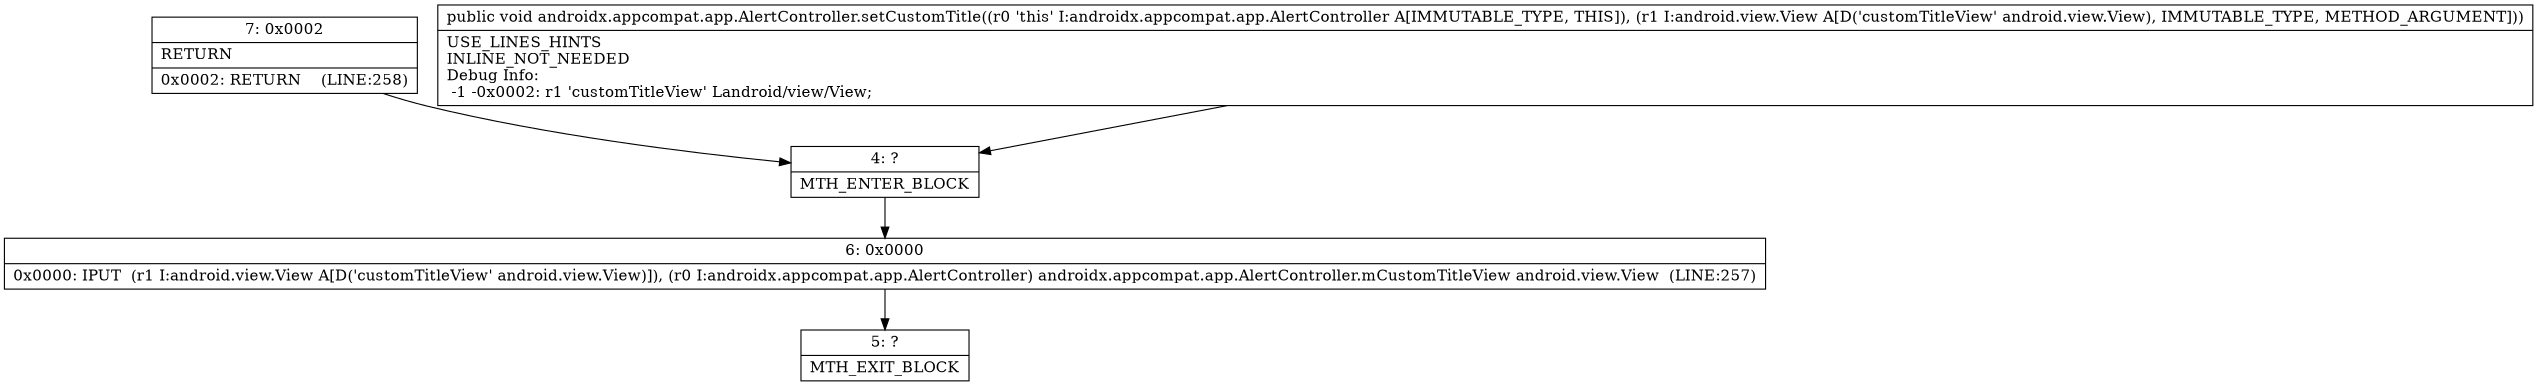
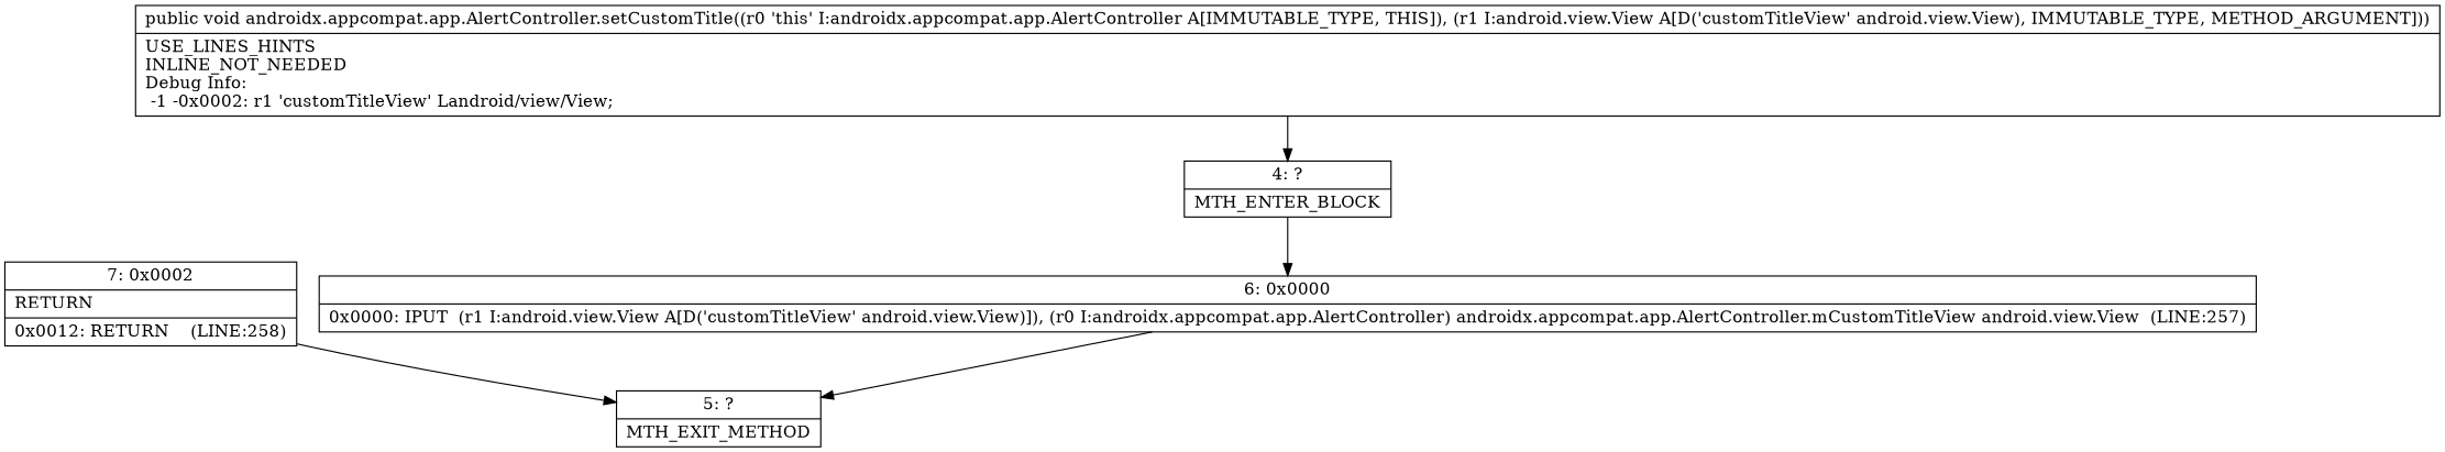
  digraph {
    node [shape=record]
    n1 [label="{4\:\ ?|MTH_ENTER_BLOCK\l}"]
    n2 [label="{6\:\ 0x0000|0x0000: IPUT  (r1 I:android.view.View A[D('customTitleView' android.view.View)]), (r0 I:androidx.appcompat.app.AlertController) androidx.appcompat.app.AlertController.mCustomTitleView android.view.View  (LINE:257)\l}"]
-   n3 [label="{5\:\ ?|MTH_EXIT_BLOCK\l}"]
-   n4 [label="{7\:\ 0x0002|RETURN\l|0x0002: RETURN    (LINE:258)\l}"]
+   n3 [label="{5\:\ ?|MTH_EXIT_METHOD\l}"]
+   n4 [label="{7\:\ 0x0002|RETURN\l|0x0012: RETURN    (LINE:258)\l}"]
    n5 [label="{public void androidx.appcompat.app.AlertController.setCustomTitle((r0 'this' I:androidx.appcompat.app.AlertController A[IMMUTABLE_TYPE, THIS]), (r1 I:android.view.View A[D('customTitleView' android.view.View), IMMUTABLE_TYPE, METHOD_ARGUMENT]))  | USE_LINES_HINTS\lINLINE_NOT_NEEDED\lDebug Info:\l  \-1 \-0x0002: r1 'customTitleView' Landroid\/view\/View;\l}"]
    n1 -> n2
    n2 -> n3
-   n4 -> n1
+   n4 -> n3
    n5 -> n1
  }
